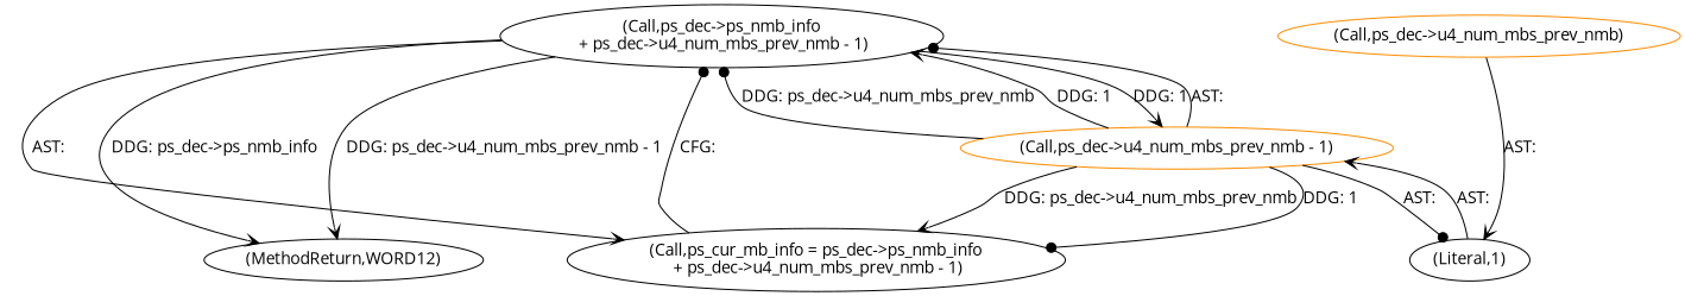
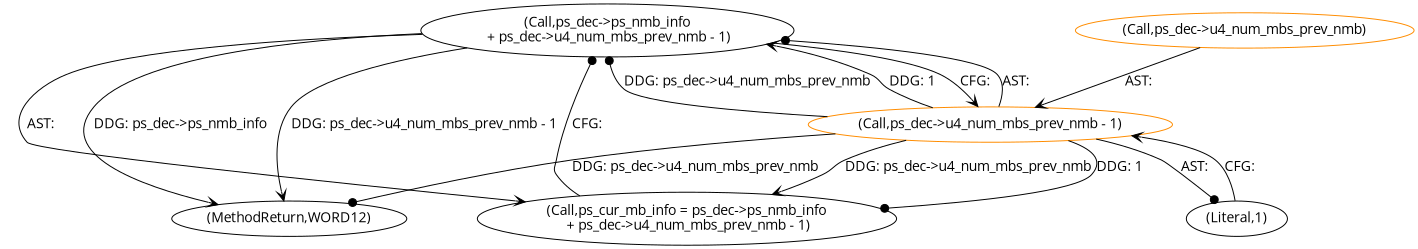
  digraph {
    fontname="Open Sans"
    node [color=black fontname="Open Sans"]
    edge [arrowhead=vee fontname="Open Sans"]
    n1 [label="(Call,ps_dec->ps_nmb_info\n + ps_dec->u4_num_mbs_prev_nmb - 1)"]
    n2 [color=darkorange label="(Call,ps_dec->u4_num_mbs_prev_nmb - 1)"]
    n3 [label="(Call,ps_cur_mb_info = ps_dec->ps_nmb_info\n + ps_dec->u4_num_mbs_prev_nmb - 1)"]
    n4 [label="(MethodReturn,WORD12)"]
    n5 [label="(Literal,1)"]
    n6 [color=darkorange label="(Call,ps_dec->u4_num_mbs_prev_nmb)"]
-   n1 -> n2 [label="DDG: 1"]
+   n1 -> n2 [label="CFG: "]
    n1 -> n3 [label="AST: "]
    n1 -> n4 [label="DDG: ps_dec->ps_nmb_info"]
    n1 -> n4 [label="DDG: ps_dec->u4_num_mbs_prev_nmb - 1"]
    n2 -> n1 [arrowhead=dot label="AST: "]
    n2 -> n1 [arrowhead=dot label="DDG: ps_dec->u4_num_mbs_prev_nmb"]
    n2 -> n1 [label="DDG: 1"]
    n2 -> n3 [label="DDG: ps_dec->u4_num_mbs_prev_nmb"]
    n2 -> n3 [arrowhead=dot label="DDG: 1"]
+   n2 -> n4 [arrowhead=dot label="DDG: ps_dec->u4_num_mbs_prev_nmb"]
    n2 -> n5 [arrowhead=dot label="AST: "]
    n3 -> n1 [arrowhead=dot label="CFG: "]
-   n5 -> n2 [label="AST: "]
-   n6 -> n5 [label="AST: "]
+   n5 -> n2 [label="CFG: "]
+   n6 -> n2 [label="AST: "]
  }
